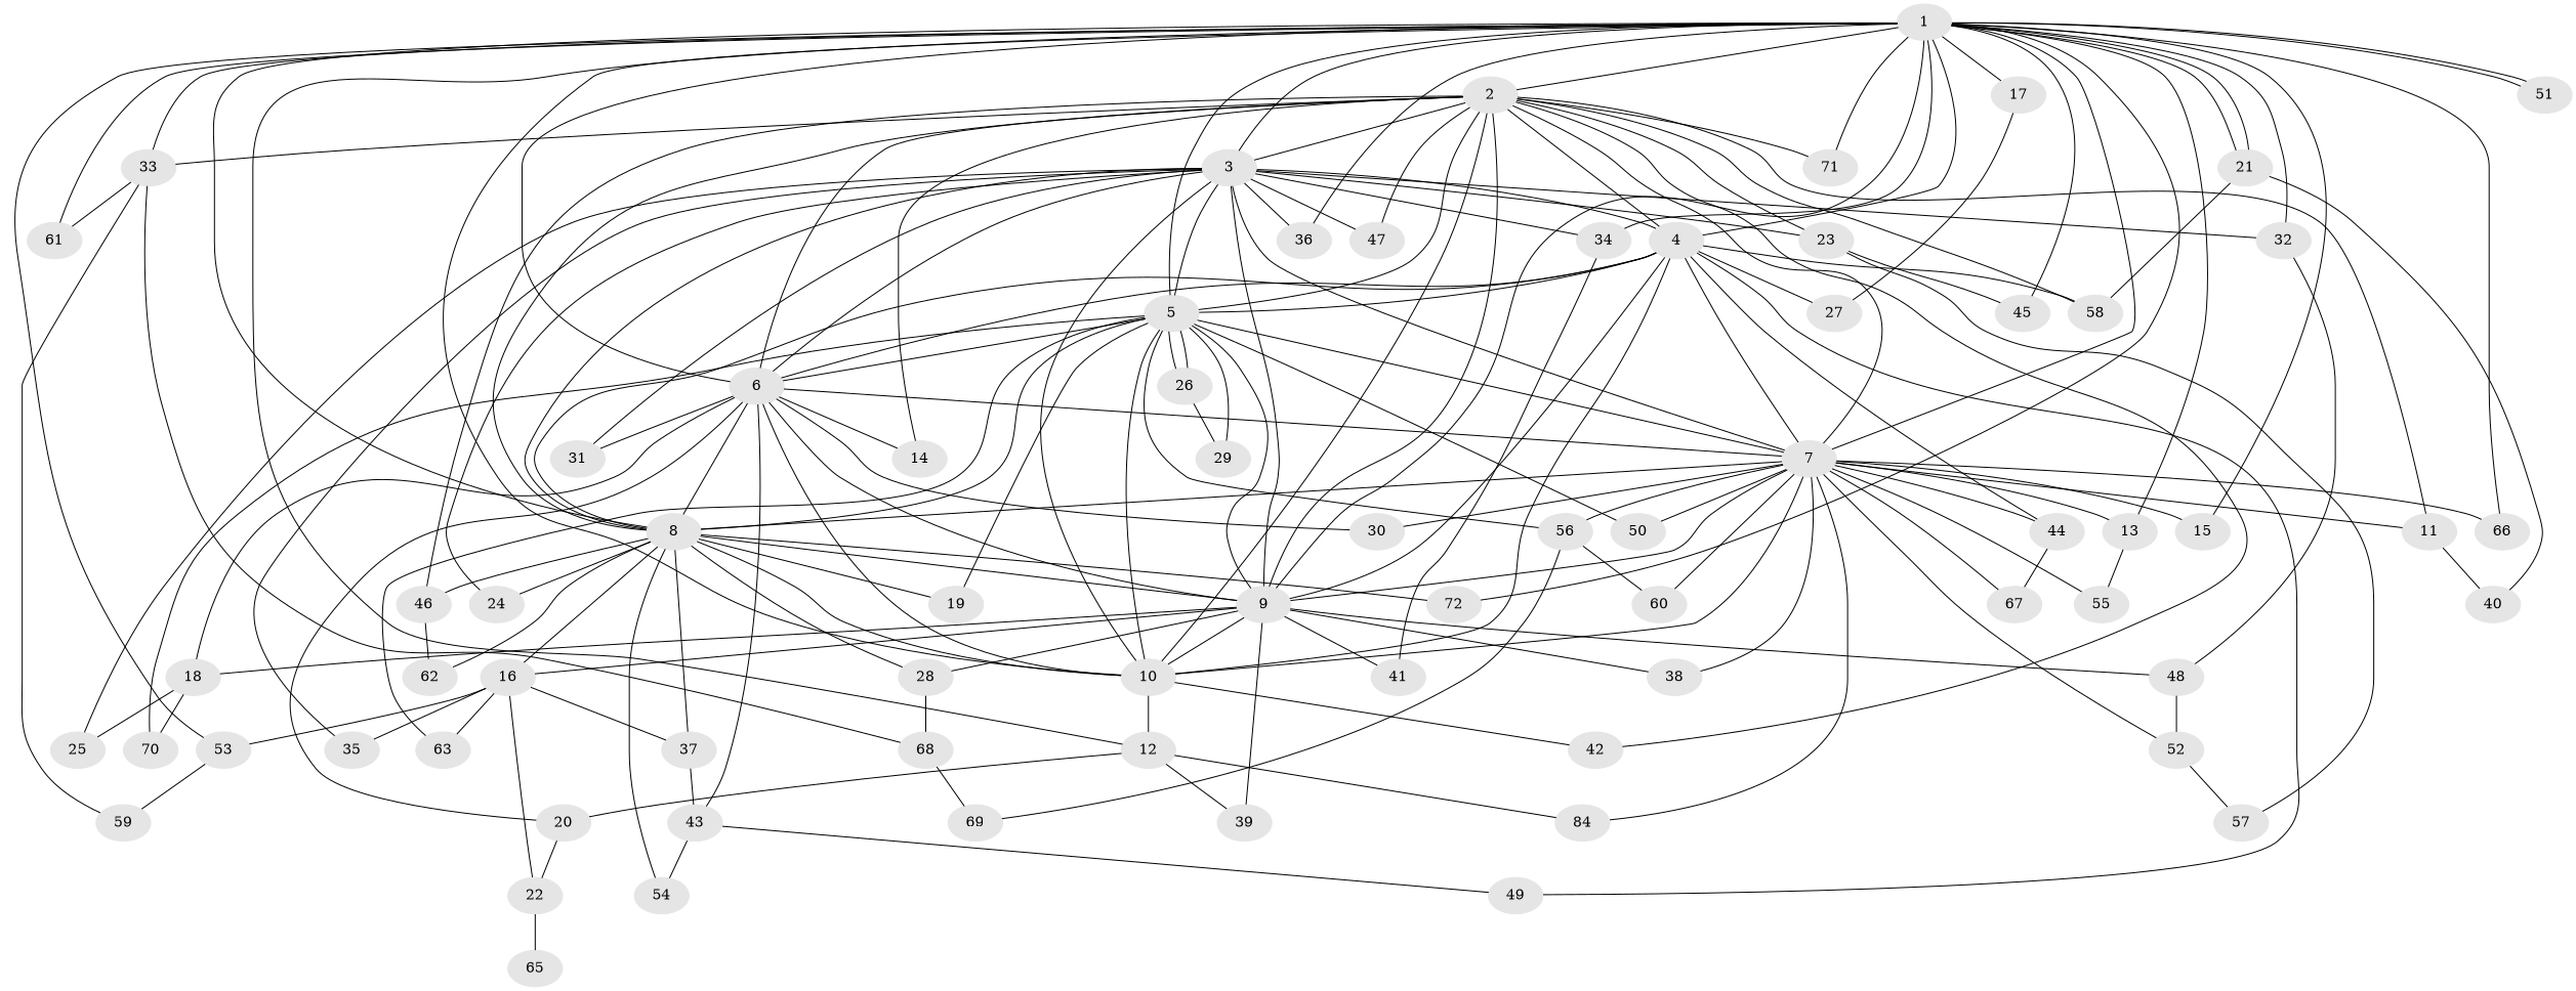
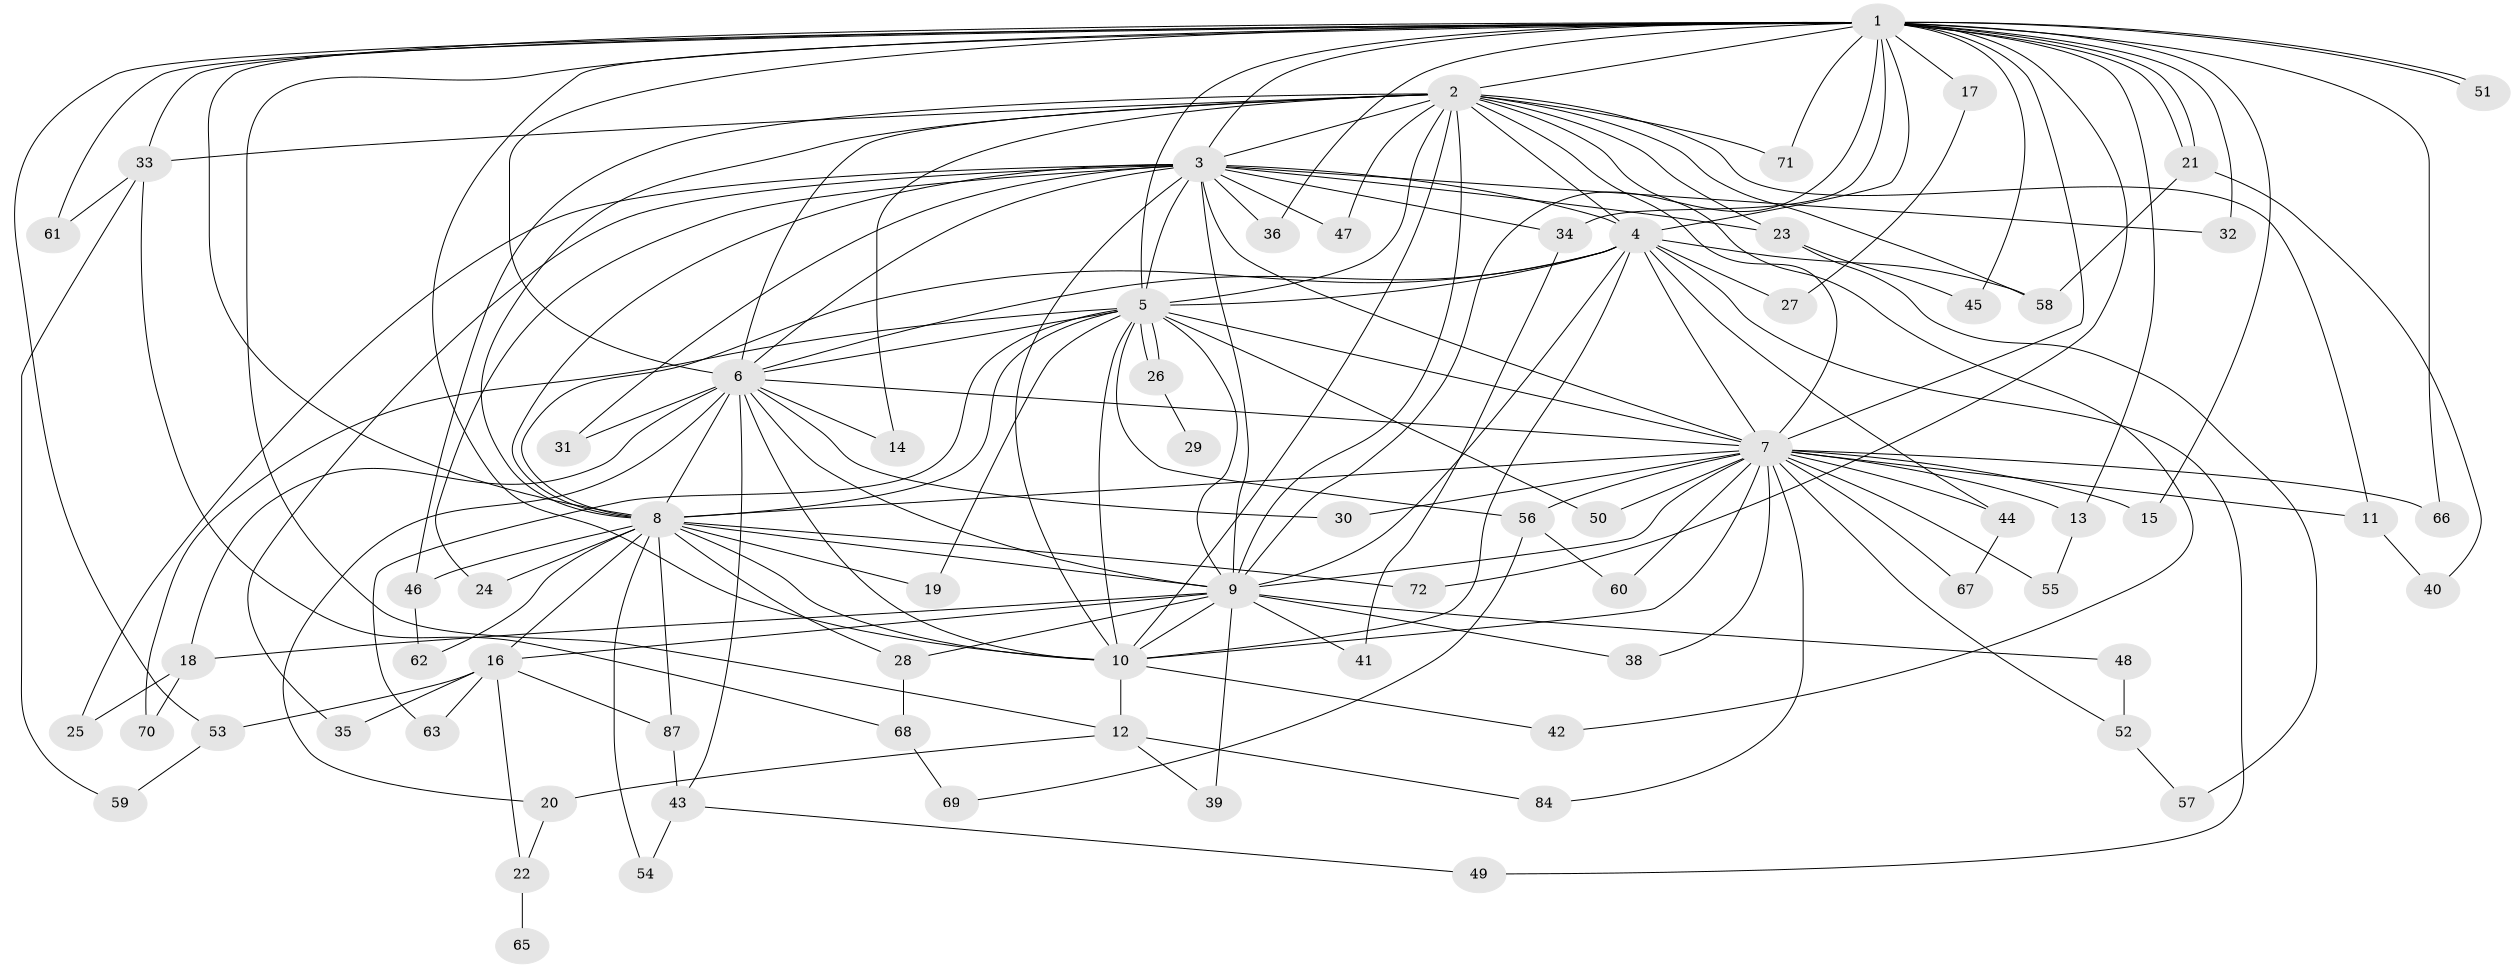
  graph {
    node [color=gray90 style=filled]
    1
    2
    3
    4
    5
    6
    7
    8
    9
    10
    12
    13
    15
    17
    21
    32
    33
    34
    36
    45
    51
    53
    61
    66
    71
    72
    11
    14
    23
    42
    46
    47
    58
    24
    25
    31
    35
    27
    44
    49
    19
    26
    29
    50
    56
    63
    70
    18
    20
    30
    43
    38
    52
    55
    60
    n56 [label=84]
    67
    16
    28
-   37
+   37 [label=87]
    54
    62
    39
    41
    48
    40
    68
    59
    57
    69
    22
    65
    1 -- 2
    1 -- 3
    1 -- 4
    1 -- 5
    1 -- 6
    1 -- 7
    1 -- 8
    1 -- 9
    1 -- 10
    1 -- 12
    1 -- 13
    1 -- 15
    1 -- 17
    1 -- 21
    1 -- 21
    1 -- 32
    1 -- 33
    1 -- 34
    1 -- 36
    1 -- 45
    1 -- 51
    1 -- 51
    1 -- 53
    1 -- 61
    1 -- 66
    1 -- 71
    1 -- 72
    2 -- 3
    2 -- 4
    2 -- 5
    2 -- 6
    2 -- 7
    2 -- 8
    2 -- 9
    2 -- 10
    2 -- 33
    2 -- 71
    2 -- 11
    2 -- 14
    2 -- 23
    2 -- 42
    2 -- 46
    2 -- 47
    2 -- 58
    3 -- 4
    3 -- 5
    3 -- 6
    3 -- 7
    3 -- 8
    3 -- 9
    3 -- 10
    3 -- 32
    3 -- 34
    3 -- 36
    3 -- 23
    3 -- 47
    3 -- 24
    3 -- 25
    3 -- 31
    3 -- 35
    4 -- 5
    4 -- 6
    4 -- 7
    4 -- 8
    4 -- 9
    4 -- 10
    4 -- 58
    4 -- 27
    4 -- 44
    4 -- 49
    5 -- 6
    5 -- 7
    5 -- 8
    5 -- 9
    5 -- 10
    5 -- 19
    5 -- 26
    5 -- 26
-   5 -- 29
    5 -- 50
    5 -- 56
    5 -- 63
    5 -- 70
    6 -- 7
    6 -- 8
    6 -- 9
    6 -- 10
    6 -- 14
    6 -- 31
    6 -- 18
    6 -- 20
    6 -- 30
    6 -- 43
    7 -- 8
    7 -- 9
    7 -- 10
    7 -- 13
    7 -- 15
    7 -- 66
    7 -- 11
    7 -- 44
    7 -- 50
    7 -- 56
    7 -- 30
    7 -- 38
    7 -- 52
    7 -- 55
    7 -- 60
    7 -- n56
    7 -- 67
    8 -- 9
    8 -- 10
    8 -- 72
    8 -- 46
    8 -- 24
    8 -- 19
    8 -- 16
    8 -- 28
    8 -- 37
    8 -- 54
    8 -- 62
    9 -- 10
    9 -- 18
    9 -- 38
    9 -- 16
    9 -- 28
    9 -- 39
    9 -- 41
    9 -- 48
    10 -- 12
    10 -- 42
    12 -- 20
    12 -- n56
    12 -- 39
    13 -- 55
    17 -- 27
    21 -- 58
    21 -- 40
-   32 -- 48
    33 -- 61
    33 -- 68
    33 -- 59
    34 -- 41
    53 -- 59
    11 -- 40
    23 -- 45
    23 -- 57
    46 -- 62
    44 -- 67
    26 -- 29
    56 -- 60
    56 -- 69
    18 -- 25
    18 -- 70
    20 -- 22
    43 -- 49
    43 -- 54
    52 -- 57
    16 -- 53
    16 -- 35
    16 -- 63
    16 -- 37
    16 -- 22
    28 -- 68
    37 -- 43
    48 -- 52
    68 -- 69
    22 -- 65
  }
